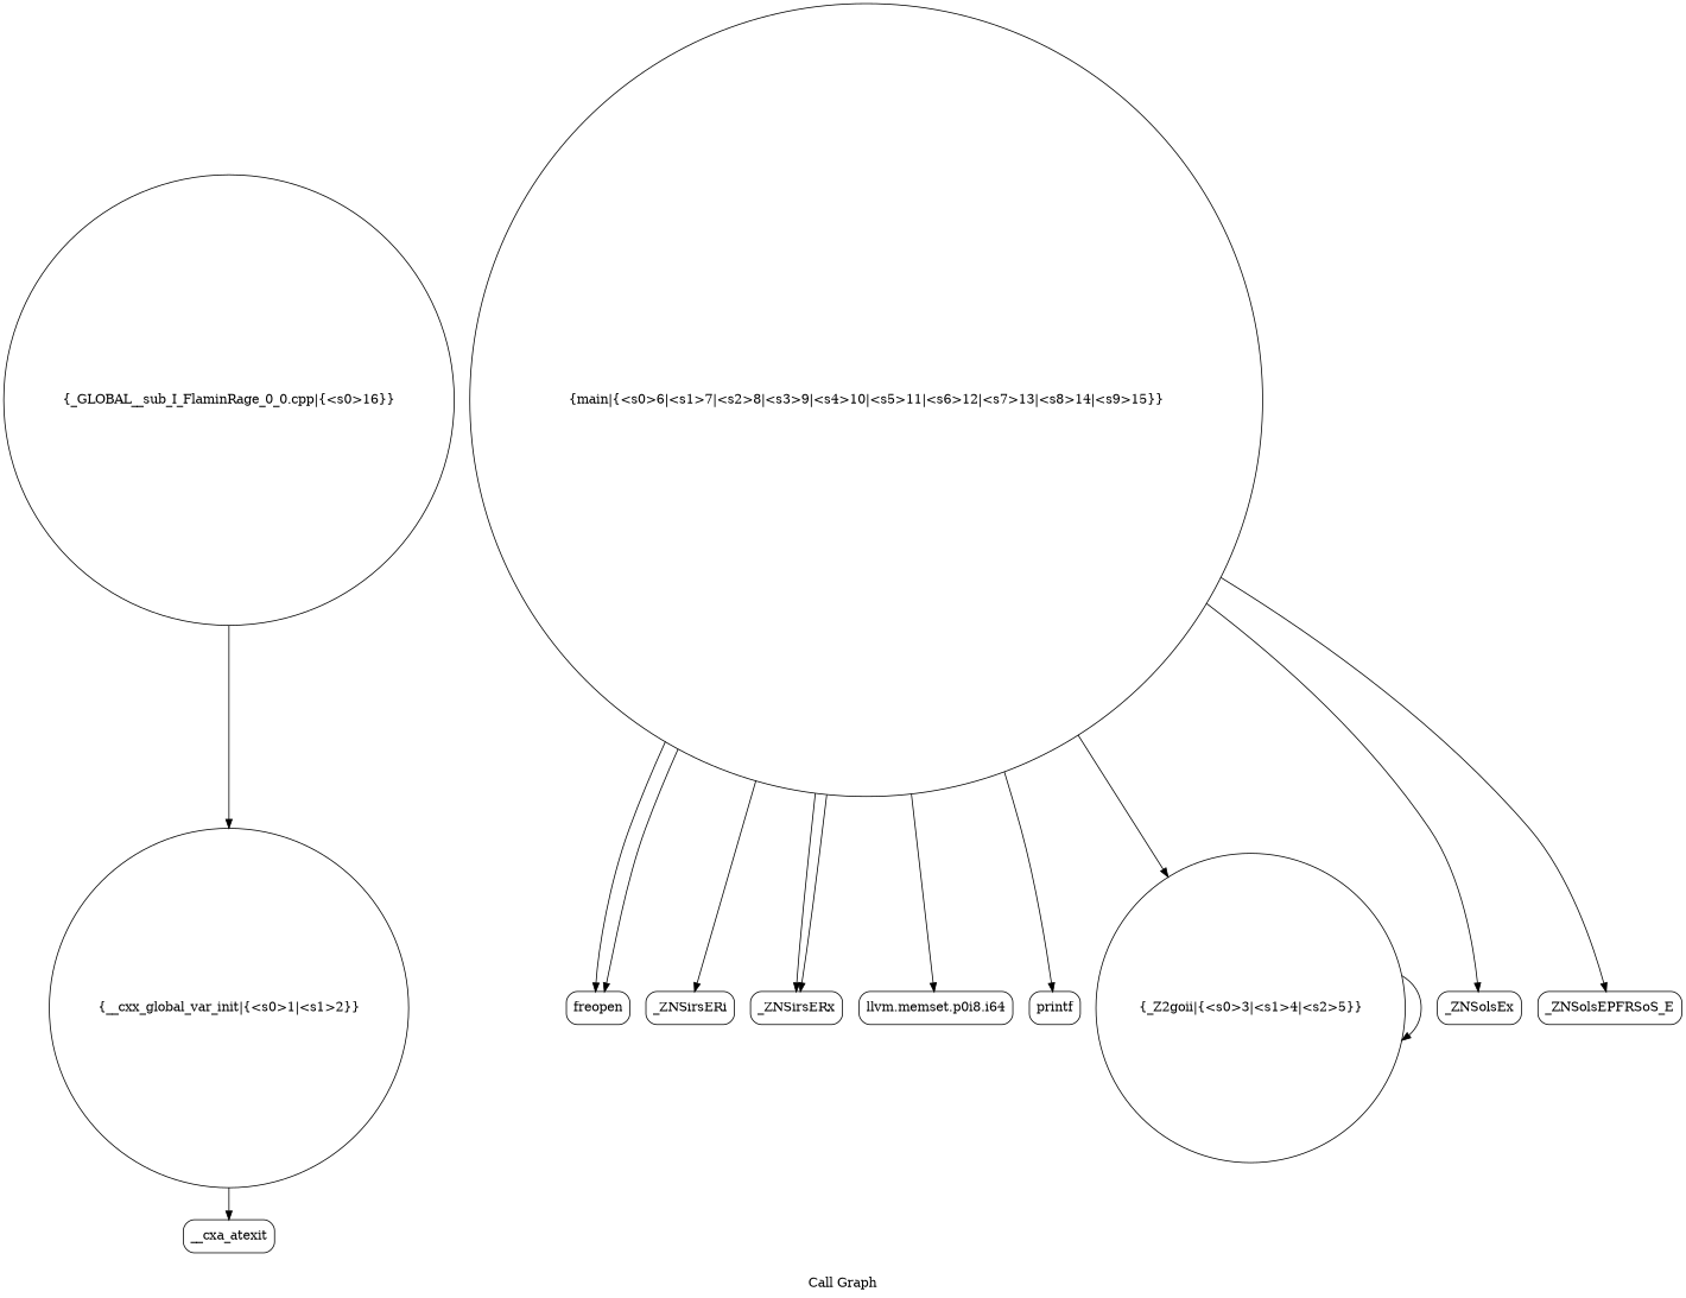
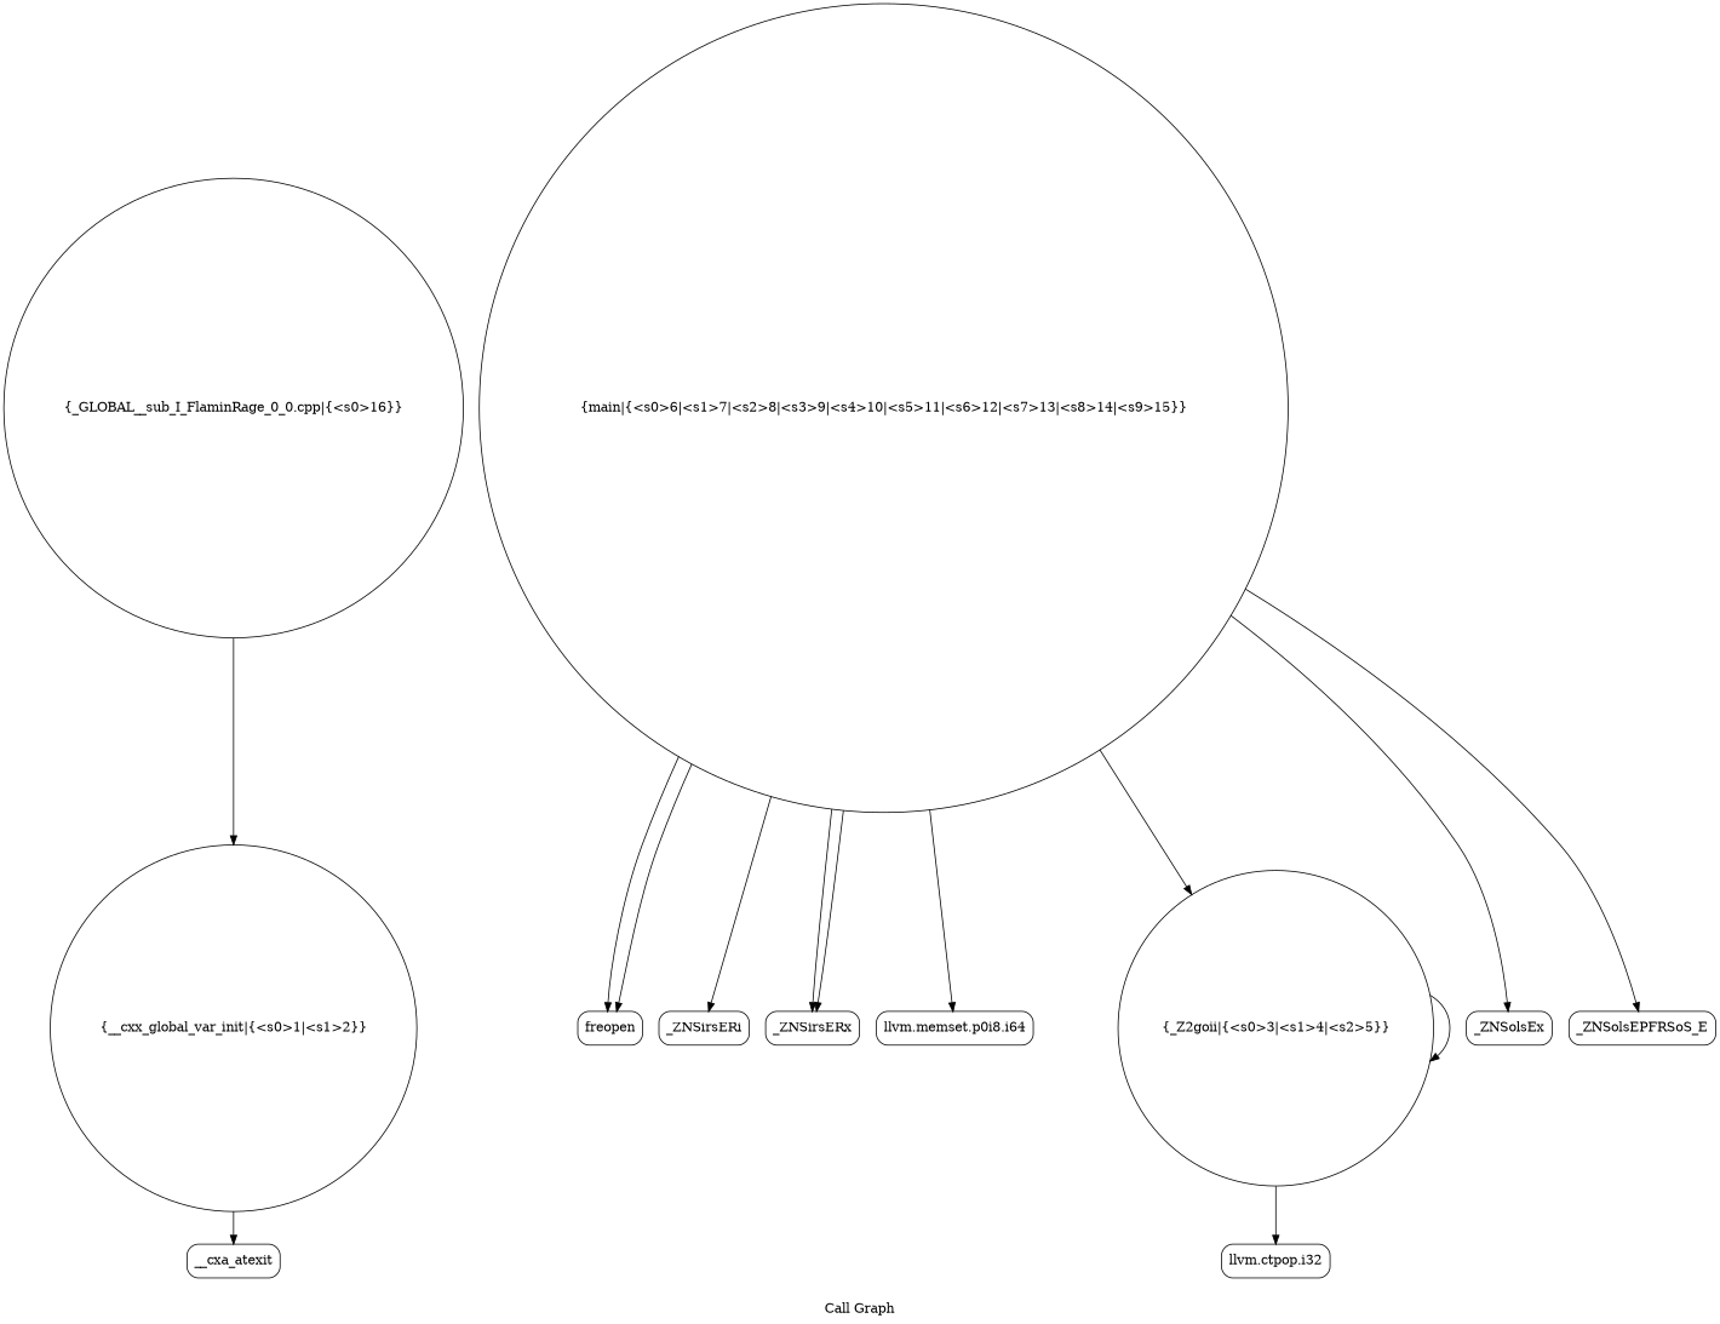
  digraph {
    label="Call Graph"
    node [shape=Mrecord]
    edge [color=black tailport=s0]
    n1 [label="{__cxx_global_var_init|{<s0>1|<s1>2}}" shape=circle]
    n2 [label="{__cxa_atexit}"]
    n3 [label="{main|{<s0>6|<s1>7|<s2>8|<s3>9|<s4>10|<s5>11|<s6>12|<s7>13|<s8>14|<s9>15}}" shape=circle]
    n4 [label="{freopen}"]
    n5 [label="{_ZNSirsERi}"]
    n6 [label="{_ZNSirsERx}"]
    n7 [label="{llvm.memset.p0i8.i64}"]
-   n8 [label="{printf}"]
    n9 [label="{_Z2goii|{<s0>3|<s1>4|<s2>5}}" shape=circle]
    n10 [label="{_ZNSolsEx}"]
    n11 [label="{_ZNSolsEPFRSoS_E}"]
+   n12 [label="{llvm.ctpop.i32}"]
    n13 [label="{_GLOBAL__sub_I_FlaminRage_0_0.cpp|{<s0>16}}" shape=circle]
    n1 -> n2 [tailport=s1]
    n3 -> n4
    n3 -> n4 [tailport=s1]
    n3 -> n5 [tailport=s2]
    n3 -> n6 [tailport=s3]
    n3 -> n6 [tailport=s4]
    n3 -> n7 [tailport=s5]
-   n3 -> n8 [tailport=s6]
    n3 -> n9 [tailport=s7]
    n3 -> n10 [tailport=s8]
    n3 -> n11 [tailport=s9]
    n9 -> n9 [tailport=s2]
+   n9 -> n12
    n13 -> n1
  }
